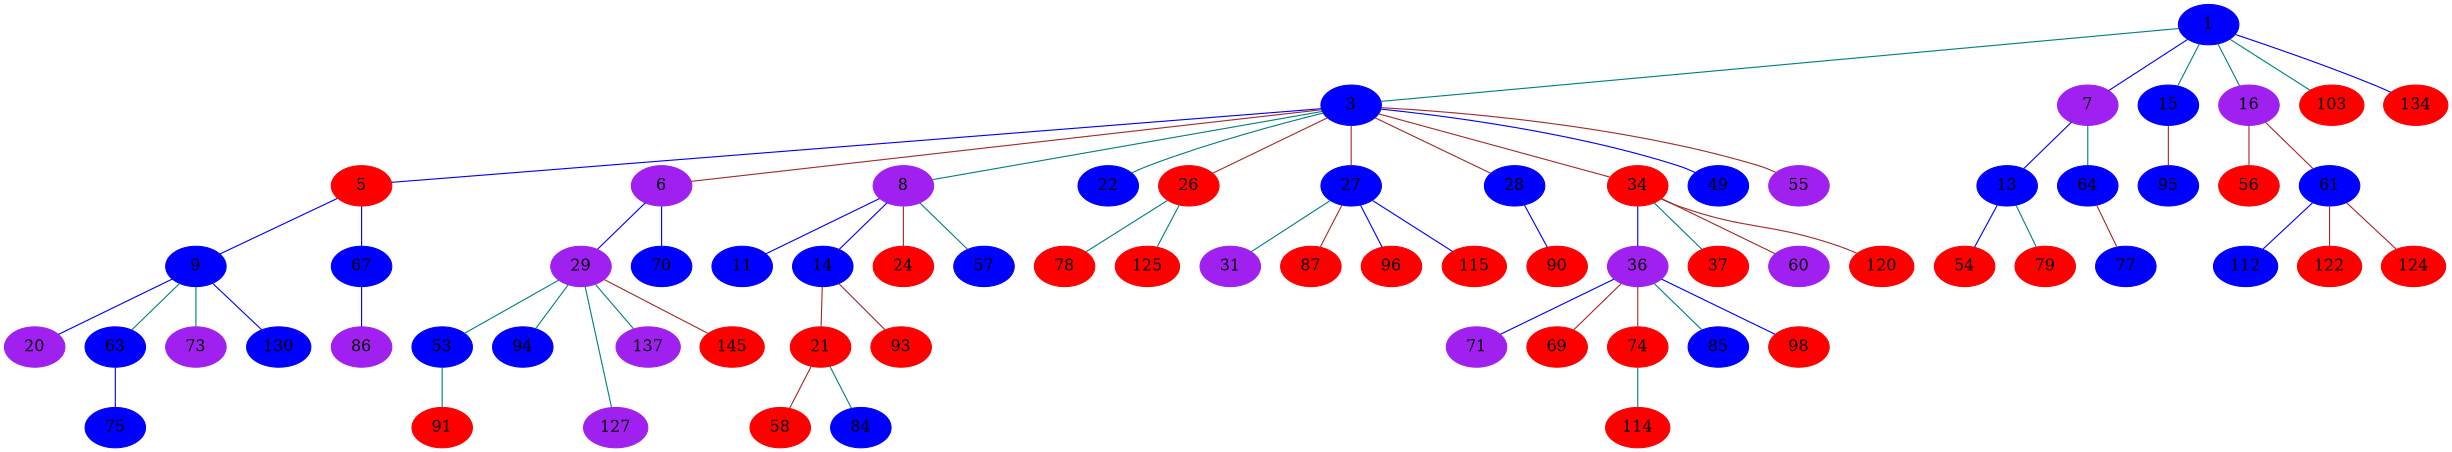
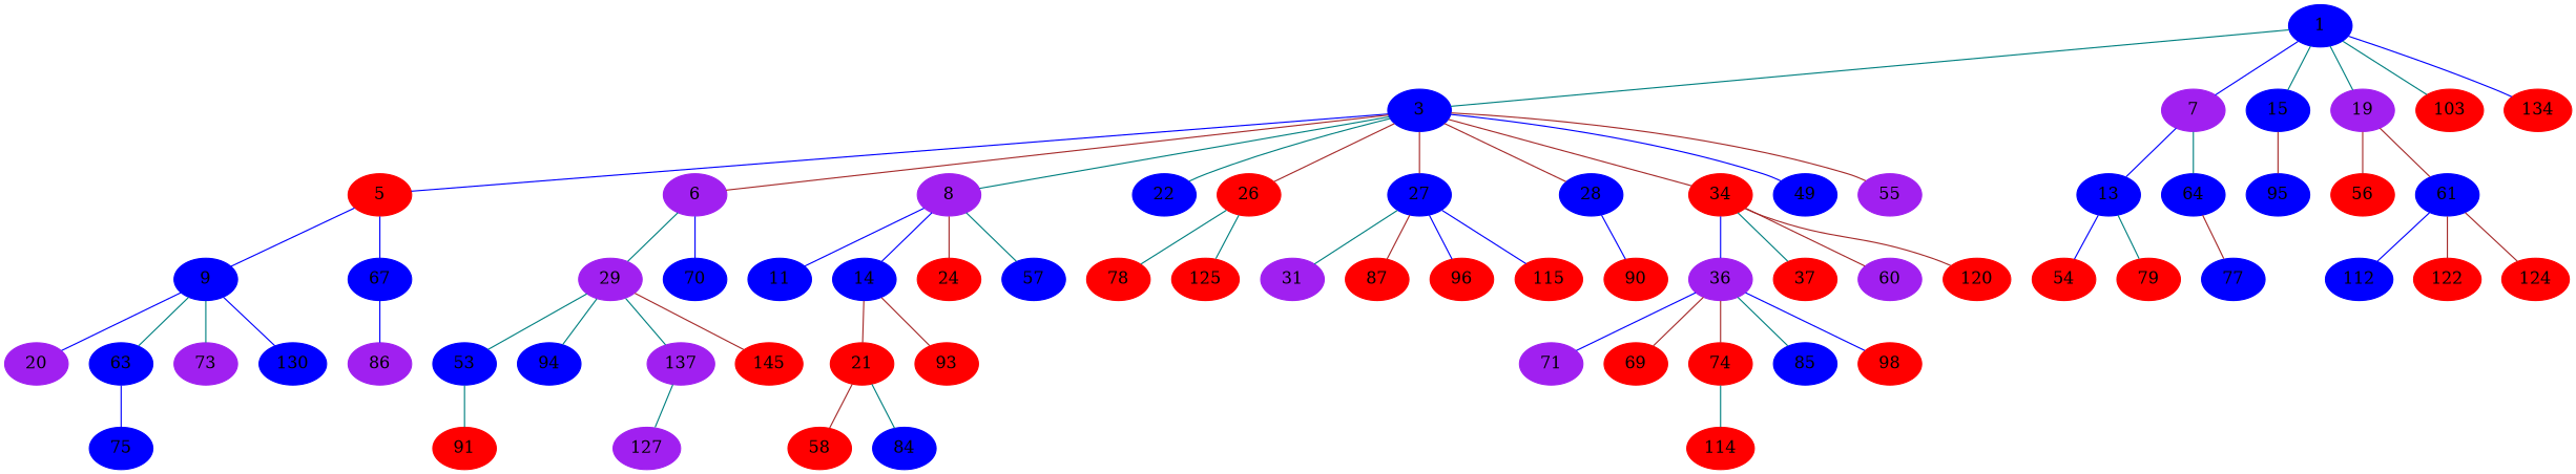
  graph {
    node [color=red style=filled]
    edge [color=teal]
    1 [color=blue super="+2+33"]
    3 [color=blue super="+4+52+10+18+25"]
    7 [color=purple]
    15 [color=blue]
-   16 [color=purple super="+47+32"]
+   16 [color=purple super="+47+32" label=19]
    103 [super="+109"]
    134
    5 [super="+17+45+123+141+59"]
    6 [color=purple super="+86+23"]
    8 [color=purple super="+12"]
    22 [color=blue super="+117"]
    26 [super="+30"]
    27 [color=blue super="+51"]
    28 [color=blue]
    34 [super="+72"]
    49 [color=blue]
    55 [color=purple]
    13 [color=blue]
    64 [color=blue]
    95 [color=blue]
    56
    61 [color=blue]
    9 [color=blue super="+46"]
    67 [color=blue]
    29 [color=purple super="+40"]
    70 [color=blue]
    11 [color=blue super="+129"]
    14 [color=blue super="+19"]
    24 [super="+48+66"]
    57 [color=blue super="+102+118"]
    78
    125
    31 [color=purple]
    87
    96
    115
    90
    36 [color=purple super="+44"]
    37 [super="+104"]
    60 [color=purple]
    120
    20 [color=purple]
    63 [color=blue]
    73 [color=purple]
    130 [color=blue]
    n46 [color=purple label=86 super="+139"]
    53 [color=blue]
    94 [color=blue]
    127 [color=purple super="+132"]
    137 [color=purple]
    145
    54
    79 [super="+140"]
    77 [color=blue super="+116+128"]
    21 [super="+41+142+68+43"]
    93 [super="+107+144+99"]
    75 [color=blue]
    58 [super="+76+101"]
    84 [color=blue super="+121+138"]
    112 [color=blue]
    122
    124
    91
    71 [color=purple]
    69
    74
    85 [color=blue super="+110"]
    98
    114
    1 -- 3
    1 -- 7 [color=blue]
    1 -- 15
    1 -- 16
    1 -- 103
    1 -- 134 [color=blue]
    3 -- 5 [color=blue]
    3 -- 6 [color=brown]
    3 -- 8
    3 -- 22
    3 -- 26 [color=brown]
    3 -- 27 [color=brown]
    3 -- 28 [color=brown]
    3 -- 34 [color=brown]
    3 -- 49 [color=blue]
    3 -- 55 [color=brown]
    7 -- 13 [color=blue]
    7 -- 64
    15 -- 95 [color=brown]
    16 -- 56 [color=brown]
    16 -- 61 [color=brown]
    5 -- 9 [color=blue]
    5 -- 67 [color=blue]
-   6 -- 29 [color=blue]
+   6 -- 29
    6 -- 70 [color=blue]
    8 -- 11 [color=blue]
    8 -- 14 [color=blue]
    8 -- 24 [color=brown]
    8 -- 57
    26 -- 78
    26 -- 125
    27 -- 31
    27 -- 87 [color=brown]
    27 -- 96 [color=blue]
    27 -- 115 [color=blue]
    28 -- 90 [color=blue]
    34 -- 36 [color=blue]
    34 -- 37
    34 -- 60 [color=brown]
    34 -- 120 [color=brown]
    13 -- 54 [color=blue]
    13 -- 79
    64 -- 77 [color=brown]
    61 -- 112 [color=blue]
    61 -- 122 [color=brown]
    61 -- 124 [color=brown]
    9 -- 20 [color=blue]
    9 -- 63
    9 -- 73
    9 -- 130 [color=blue]
    67 -- n46 [color=blue]
    29 -- 53
    29 -- 94
-   29 -- 127
+   137 -- 127
    29 -- 137
    29 -- 145 [color=brown]
    14 -- 21 [color=brown]
    14 -- 93 [color=brown]
    36 -- 71 [color=blue]
    36 -- 69 [color=brown]
    36 -- 74 [color=brown]
    36 -- 85
    36 -- 98 [color=blue]
    63 -- 75 [color=blue]
    53 -- 91
    21 -- 58 [color=brown]
    21 -- 84
    74 -- 114
  }
